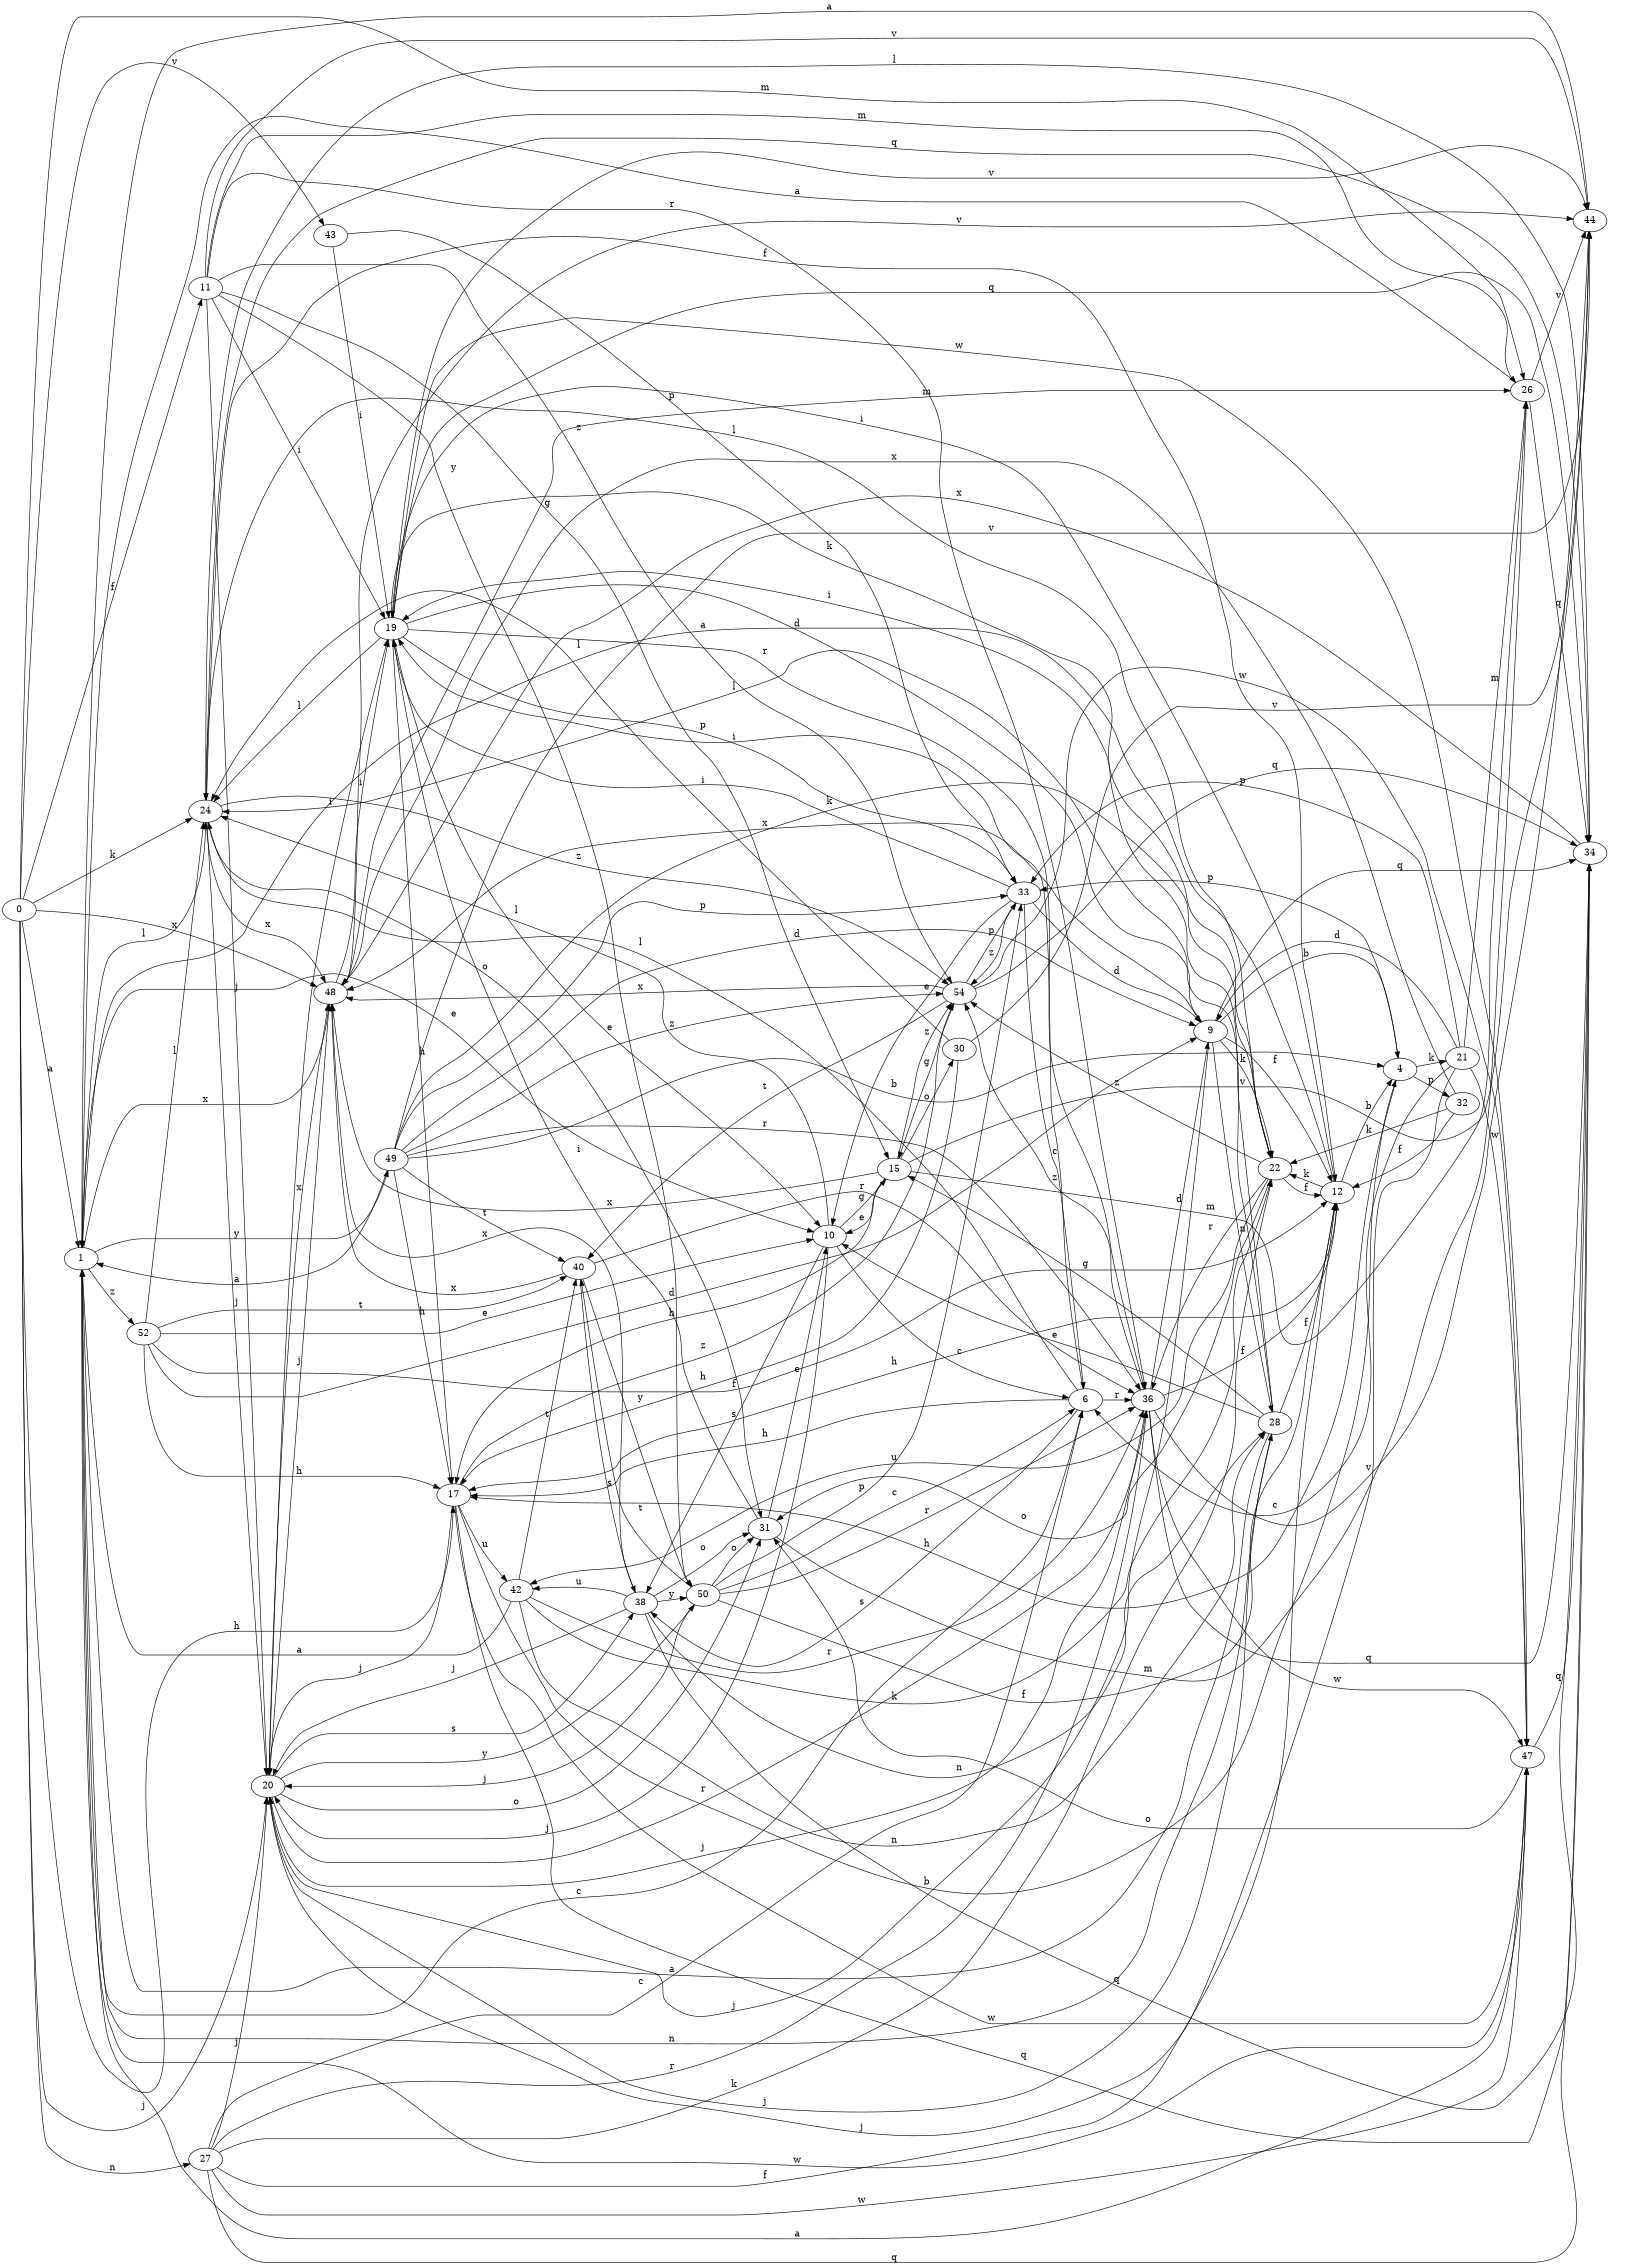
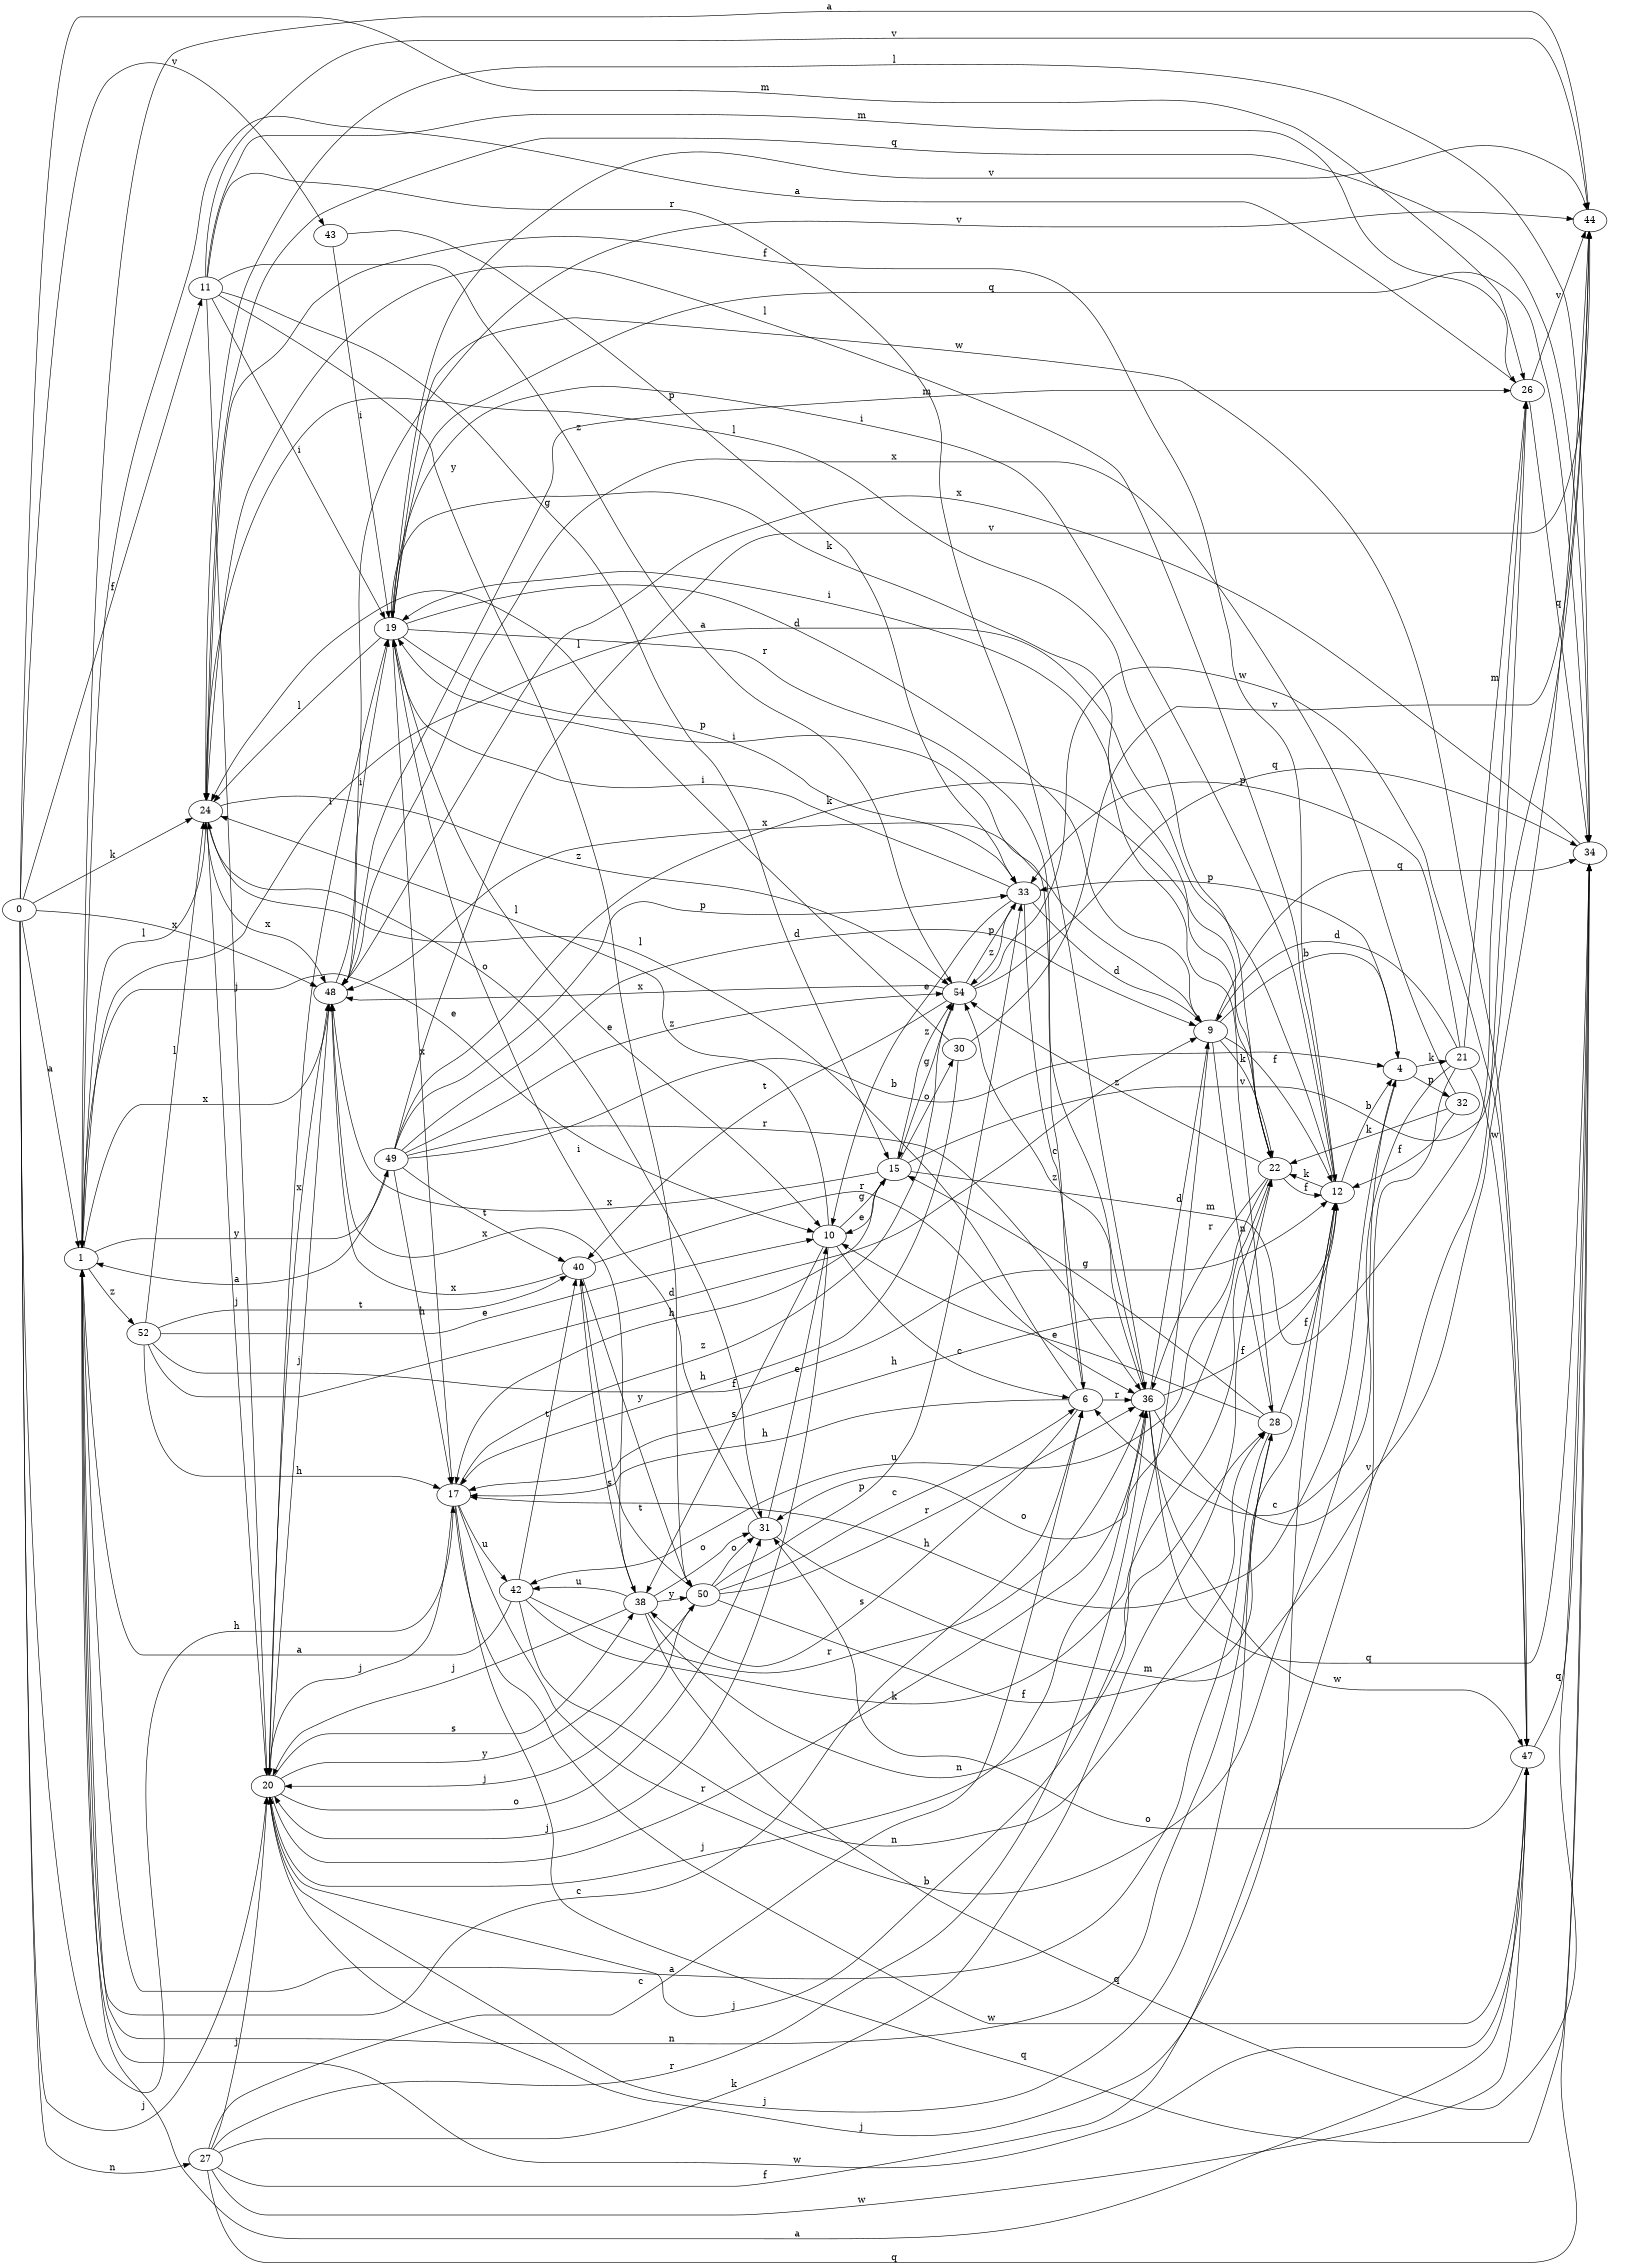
  strict digraph {
    rankdir=LR
    0
    1
    11
    17
    20
    24
    26
    27
    43
    48
    6
    10
    28
    47
    49
    52
    19
    36
    15
    44
    50
    54
    4
    34
    42
    38
    31
    12
    22
    33
    9
    40
    21
    32
    30
    0 -> 1 [label=a]
    0 -> 11 [label=f]
    0 -> 17 [label=h]
    0 -> 20 [label=j]
    0 -> 24 [label=k]
    0 -> 26 [label=m]
    0 -> 27 [label=n]
    0 -> 43 [label=v]
    0 -> 48 [label=x]
    1 -> 24 [label=l]
    1 -> 48 [label=x]
    1 -> 6 [label=c]
    1 -> 10 [label=e]
    1 -> 28 [label=n]
    1 -> 47 [label=w]
    1 -> 49 [label=y]
    1 -> 52 [label=z]
    11 -> 20 [label=j]
    11 -> 26 [label=m]
    11 -> 19 [label=i]
    11 -> 36 [label=r]
    11 -> 15 [label=g]
    11 -> 44 [label=v]
    11 -> 50 [label=y]
    11 -> 54 [label=z]
    17 -> 20 [label=j]
    17 -> 47 [label=w]
    17 -> 54 [label=z]
    17 -> 4 [label=b]
    17 -> 34 [label=q]
    17 -> 42 [label=u]
    20 -> 48 [label=x]
    20 -> 19 [label=i]
    20 -> 36 [label=r]
    20 -> 50 [label=y]
    20 -> 38 [label=s]
    20 -> 31 [label=o]
    24 -> 20 [label=j]
    24 -> 48 [label=x]
    24 -> 54 [label=z]
    24 -> 34 [label=q]
    24 -> 31 [label=o]
    24 -> 12 [label=f]
    26 -> 1 [label=a]
    26 -> 44 [label=v]
    26 -> 34 [label=q]
    27 -> 20 [label=j]
    27 -> 6 [label=c]
    27 -> 47 [label=w]
    27 -> 36 [label=r]
    27 -> 34 [label=q]
    27 -> 12 [label=f]
    27 -> 22 [label=k]
    43 -> 19 [label=i]
    43 -> 33 [label=p]
    48 -> 20 [label=j]
    48 -> 26 [label=m]
    48 -> 19 [label=i]
    48 -> 44 [label=v]
    6 -> 17 [label=h]
    6 -> 24 [label=l]
    6 -> 19 [label=i]
    6 -> 36 [label=r]
    6 -> 38 [label=s]
    10 -> 20 [label=j]
    10 -> 24 [label=l]
    10 -> 6 [label=c]
    10 -> 15 [label=g]
    10 -> 38 [label=s]
    28 -> 1 [label=a]
    28 -> 20 [label=j]
    28 -> 10 [label=e]
    28 -> 19 [label=i]
    28 -> 15 [label=g]
    28 -> 12 [label=f]
    47 -> 1 [label=a]
    47 -> 34 [label=q]
    47 -> 31 [label=o]
    49 -> 1 [label=a]
    49 -> 17 [label=h]
    49 -> 36 [label=r]
    49 -> 44 [label=v]
    49 -> 54 [label=z]
    49 -> 4 [label=b]
    49 -> 22 [label=k]
    49 -> 33 [label=p]
    49 -> 9 [label=d]
    49 -> 40 [label=t]
    52 -> 17 [label=h]
    52 -> 24 [label=l]
    52 -> 10 [label=e]
    52 -> 12 [label=f]
    52 -> 9 [label=d]
    52 -> 40 [label=t]
-   19 -> 17 [label=h]
+   19 -> 17 [label=x]
    19 -> 24 [label=l]
    19 -> 10 [label=e]
    19 -> 47 [label=w]
    19 -> 36 [label=r]
    19 -> 44 [label=v]
    19 -> 34 [label=q]
    19 -> 22 [label=k]
    19 -> 33 [label=p]
    19 -> 9 [label=d]
    36 -> 20 [label=j]
    36 -> 47 [label=w]
    36 -> 44 [label=v]
    36 -> 54 [label=z]
    36 -> 34 [label=q]
    36 -> 12 [label=f]
    36 -> 9 [label=d]
    15 -> 17 [label=h]
    15 -> 26 [label=m]
    15 -> 48 [label=x]
    15 -> 10 [label=e]
    15 -> 44 [label=v]
    15 -> 54 [label=z]
    15 -> 30 [label=o]
    44 -> 1 [label=a]
    50 -> 20 [label=j]
    50 -> 6 [label=c]
    50 -> 36 [label=r]
    50 -> 31 [label=o]
    50 -> 12 [label=f]
    50 -> 33 [label=p]
    50 -> 40 [label=t]
    54 -> 48 [label=x]
    54 -> 47 [label=w]
    54 -> 15 [label=g]
    54 -> 34 [label=q]
    54 -> 33 [label=p]
    54 -> 40 [label=t]
    4 -> 17 [label=h]
    4 -> 33 [label=p]
    4 -> 21 [label=k]
    4 -> 32 [label=p]
    34 -> 24 [label=l]
    34 -> 48 [label=x]
    42 -> 1 [label=a]
    42 -> 28 [label=n]
    42 -> 36 [label=r]
    42 -> 22 [label=k]
    42 -> 40 [label=t]
    38 -> 20 [label=j]
    38 -> 48 [label=x]
    38 -> 28 [label=n]
    38 -> 50 [label=y]
    38 -> 34 [label=q]
    38 -> 42 [label=u]
    38 -> 31 [label=o]
    31 -> 26 [label=m]
    31 -> 10 [label=e]
    31 -> 19 [label=i]
    12 -> 1 [label=a]
    12 -> 17 [label=h]
-   28 -> 24 [label=l]
+   12 -> 24 [label=l]
    12 -> 19 [label=i]
    12 -> 4 [label=b]
    12 -> 22 [label=k]
    22 -> 24 [label=l]
    22 -> 36 [label=r]
    22 -> 54 [label=z]
    22 -> 42 [label=u]
    22 -> 31 [label=o]
    22 -> 12 [label=f]
    33 -> 6 [label=c]
    33 -> 10 [label=e]
    33 -> 19 [label=i]
    33 -> 54 [label=z]
    33 -> 9 [label=d]
    9 -> 20 [label=j]
    9 -> 48 [label=x]
    9 -> 28 [label=n]
    9 -> 4 [label=b]
    9 -> 34 [label=q]
    9 -> 12 [label=f]
    9 -> 22 [label=k]
    40 -> 48 [label=x]
    40 -> 36 [label=r]
    40 -> 50 [label=y]
    40 -> 38 [label=s]
    21 -> 20 [label=j]
    21 -> 26 [label=m]
    21 -> 6 [label=c]
    21 -> 47 [label=w]
    21 -> 33 [label=p]
    21 -> 9 [label=d]
    32 -> 48 [label=x]
    32 -> 12 [label=f]
    32 -> 22 [label=k]
    30 -> 17 [label=h]
    30 -> 24 [label=l]
    30 -> 44 [label=v]
  }
